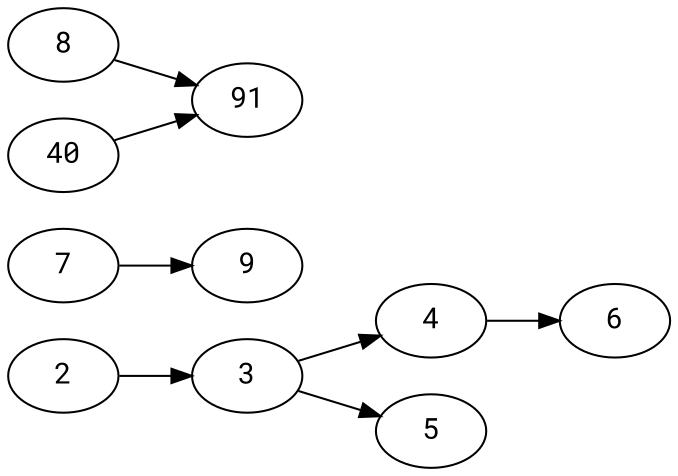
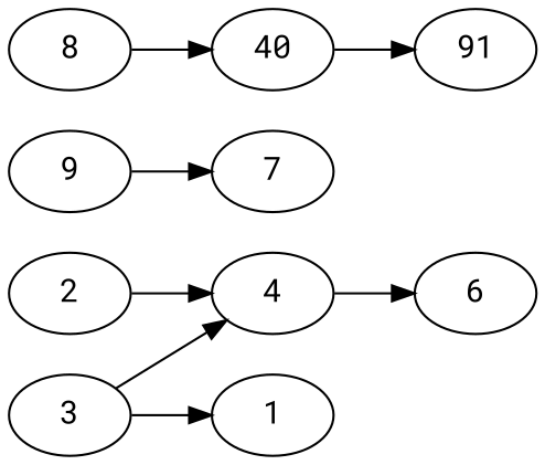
  digraph {
    fontname="Roboto Mono"
    rankdir=LR
    node [alpha=0.01 fontname="Roboto Mono"]
    edge [fontname="Roboto Mono"]
    2 [alpha=0.19 expect_size=13702185179467610]
    3 [expect_size=994179891303809024]
    4 [alpha=0.20 expect_size=59003315282771968]
-   5 [alpha=0.07 expect_size=2031234455672984]
+   5 [alpha=0.07 expect_size=2031234455672984 label=1]
    6 [expect_size=1560061767105642496]
    7 [alpha=0.10 expect_size=13378847770798102]
    9 [alpha=0.00 expect_size=544977529683780]
    8 [alpha=0.17 expect_size=28996479561498624]
    n9 [alpha=0.05 expect_size=623661073508032 label=40]
    n10 [alpha=0.02 expect_size=35690920352156528 label=91]
-   2 -> 3
+   2 -> 4
    3 -> 4
    3 -> 5
    4 -> 6
-   7 -> 9
-   8 -> n10
+   9 -> 7
+   8 -> n9
    n9 -> n10
  }
